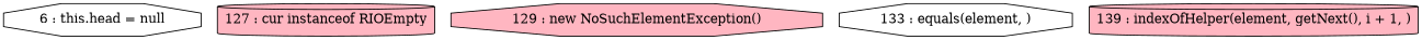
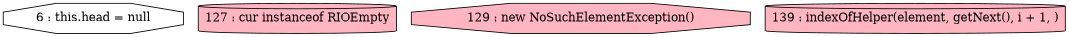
  digraph {
    node [style=filled fillcolor=lightpink shape=octagon]
    "6 : this.head = null" [fillcolor=white]
    "127 : cur instanceof RIOEmpty" [shape=cylinder]
    "129 : new NoSuchElementException()"
-   "133 : equals(element, )" [fillcolor=white]
    "139 : indexOfHelper(element, getNext(), i + 1, )" [shape=cylinder]
  }
